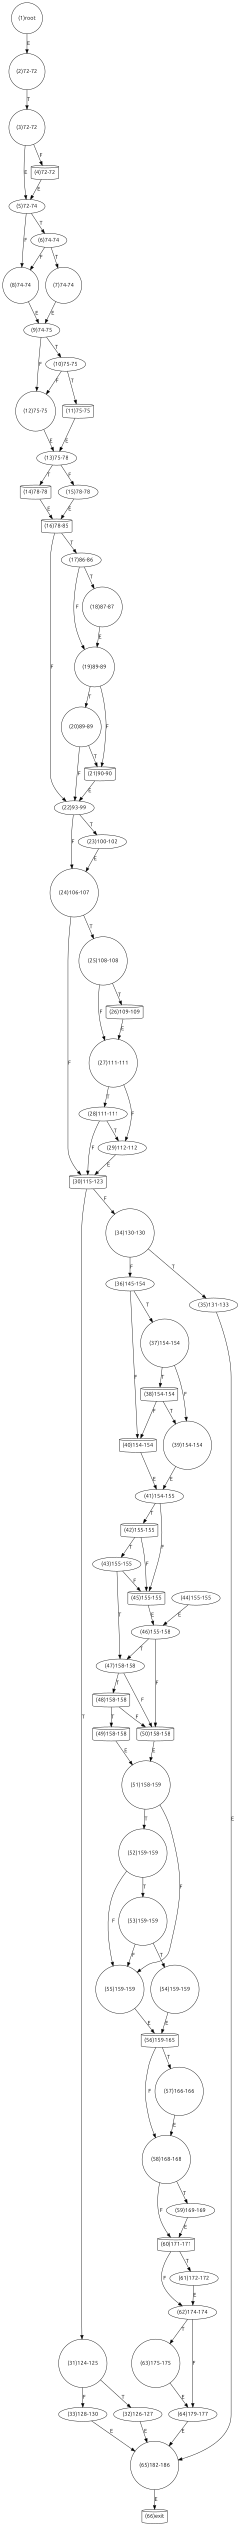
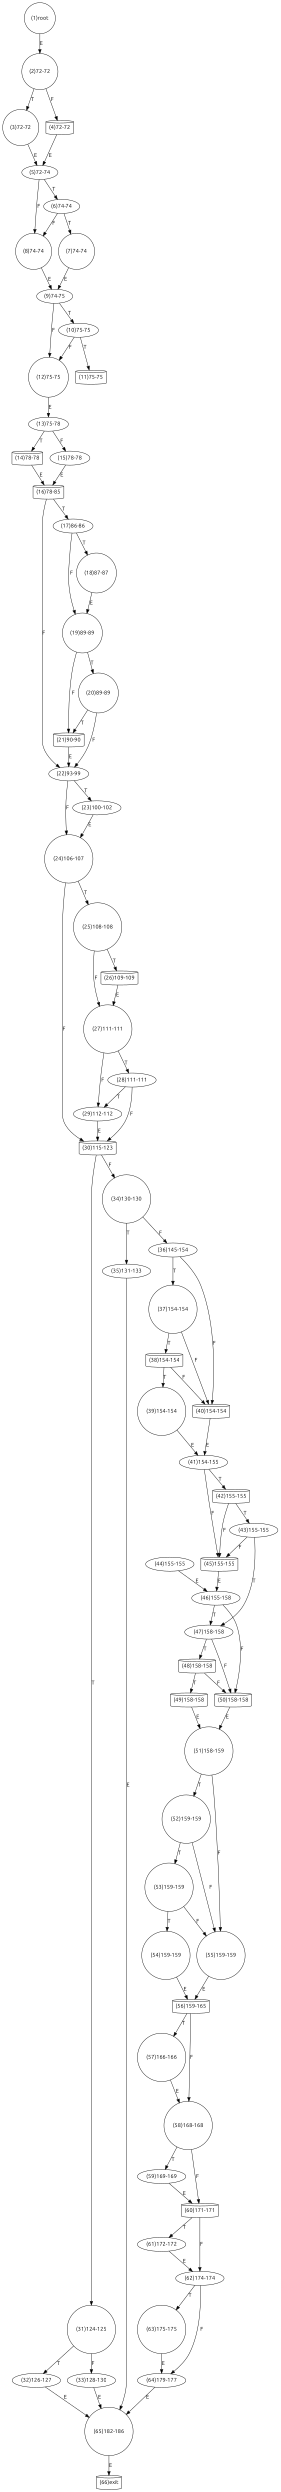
  digraph {
    fontname=Ubuntu
    node [fontname=Ubuntu shape=circle]
    edge [fontname=Ubuntu]
    n1 [label="(1)root"]
    n2 [label="(2)72-72"]
    n3 [label="(3)72-72"]
    n4 [label="(4)72-72" shape=cylinder]
    n5 [label="(5)72-74" shape=ellipse]
    n6 [label="(6)74-74" shape=ellipse]
    n7 [label="(8)74-74"]
    n8 [label="(7)74-74"]
    n9 [label="(9)74-75" shape=ellipse]
    n10 [label="(10)75-75" shape=ellipse]
    n11 [label="(12)75-75"]
    n12 [label="(11)75-75" shape=cylinder]
    n13 [label="(13)75-78" shape=ellipse]
    n14 [label="(14)78-78" shape=cylinder]
    n15 [label="(15)78-78" shape=ellipse]
    n16 [label="(16)78-85" shape=cylinder]
    n17 [label="(17)86-86" shape=ellipse]
    n18 [label="(22)93-99" shape=ellipse]
    n19 [label="(19)89-89"]
    n20 [label="(18)87-87"]
    n21 [label="(21)90-90" shape=cylinder]
    n22 [label="(20)89-89"]
    n23 [label="(23)100-102" shape=ellipse]
    n24 [label="(24)106-107"]
    n25 [label="(25)108-108"]
    n26 [label="(30)115-123" shape=cylinder]
    n27 [label="(27)111-111"]
    n28 [label="(26)109-109" shape=cylinder]
    n29 [label="(29)112-112" shape=ellipse]
    n30 [label="(28)111-111" shape=ellipse]
    n31 [label="(31)124-125"]
    n32 [label="(34)130-130"]
    n33 [label="(32)126-127" shape=ellipse]
    n34 [label="(33)128-130" shape=ellipse]
    n35 [label="(65)182-186"]
    n36 [label="(35)131-133" shape=ellipse]
    n37 [label="(36)145-154" shape=ellipse]
    n38 [label="(40)154-154" shape=cylinder]
    n39 [label="(37)154-154"]
    n40 [label="(66)exit" shape=cylinder]
    n41 [label="(38)154-154" shape=cylinder]
    n42 [label="(39)154-154"]
    n43 [label="(41)154-155" shape=ellipse]
    n44 [label="(42)155-155" shape=cylinder]
    n45 [label="(45)155-155" shape=cylinder]
    n46 [label="(43)155-155" shape=ellipse]
    n47 [label="(47)158-158" shape=ellipse]
    n48 [label="(46)155-158" shape=ellipse]
    n49 [label="(44)155-155" shape=ellipse]
    n50 [label="(50)158-158" shape=cylinder]
    n51 [label="(48)158-158" shape=cylinder]
    n52 [label="(51)158-159"]
    n53 [label="(49)158-158" shape=cylinder]
    n54 [label="(55)159-159"]
    n55 [label="(52)159-159"]
    n56 [label="(56)159-165" shape=cylinder]
    n57 [label="(53)159-159"]
    n58 [label="(58)168-168"]
    n59 [label="(57)166-166"]
    n60 [label="(54)159-159"]
    n61 [label="(59)169-169" shape=ellipse]
    n62 [label="(60)171-171" shape=cylinder]
    n63 [label="(62)174-174" shape=ellipse]
    n64 [label="(61)172-172" shape=ellipse]
    n65 [label="(63)175-175"]
    n66 [label="(64)179-177" shape=ellipse]
    n1 -> n2 [label=E]
    n2 -> n3 [label=T]
-   n3 -> n4 [label=F]
+   n2 -> n4 [label=F]
    n3 -> n5 [label=E]
    n4 -> n5 [label=E]
    n5 -> n6 [label=T]
    n5 -> n7 [label=F]
    n6 -> n7 [label=F]
    n6 -> n8 [label=T]
    n7 -> n9 [label=E]
    n8 -> n9 [label=E]
    n9 -> n10 [label=T]
    n9 -> n11 [label=F]
    n10 -> n11 [label=F]
    n10 -> n12 [label=T]
    n11 -> n13 [label=E]
-   n12 -> n13 [label=E]
    n13 -> n14 [label=T]
    n13 -> n15 [label=F]
    n14 -> n16 [label=E]
    n15 -> n16 [label=E]
    n16 -> n17 [label=T]
    n16 -> n18 [label=F]
    n17 -> n19 [label=F]
    n17 -> n20 [label=T]
    n18 -> n23 [label=T]
    n18 -> n24 [label=F]
    n19 -> n21 [label=F]
    n19 -> n22 [label=T]
    n20 -> n19 [label=E]
    n21 -> n18 [label=E]
    n22 -> n18 [label=F]
    n22 -> n21 [label=T]
    n23 -> n24 [label=E]
    n24 -> n25 [label=T]
    n24 -> n26 [label=F]
    n25 -> n27 [label=F]
    n25 -> n28 [label=T]
    n26 -> n31 [label=T]
    n26 -> n32 [label=F]
    n27 -> n29 [label=F]
    n27 -> n30 [label=T]
    n28 -> n27 [label=E]
    n29 -> n26 [label=E]
    n30 -> n26 [label=F]
    n30 -> n29 [label=T]
    n31 -> n33 [label=T]
    n31 -> n34 [label=F]
    n32 -> n36 [label=T]
    n32 -> n37 [label=F]
    n33 -> n35 [label=E]
    n34 -> n35 [label=E]
    n35 -> n40 [label=E]
    n36 -> n35 [label=E]
    n37 -> n38 [label=F]
    n37 -> n39 [label=T]
    n38 -> n43 [label=E]
-   n39 -> n42 [label=F]
+   n39 -> n38 [label=F]
    n39 -> n41 [label=T]
    n41 -> n38 [label=F]
    n41 -> n42 [label=T]
    n42 -> n43 [label=E]
    n43 -> n44 [label=T]
    n43 -> n45 [label=F]
    n44 -> n45 [label=F]
    n44 -> n46 [label=T]
    n45 -> n48 [label=E]
    n46 -> n45 [label=F]
    n46 -> n47 [label=T]
    n47 -> n50 [label=F]
    n47 -> n51 [label=T]
    n48 -> n47 [label=T]
    n48 -> n50 [label=F]
    n49 -> n48 [label=E]
    n50 -> n52 [label=E]
    n51 -> n50 [label=F]
    n51 -> n53 [label=T]
    n52 -> n54 [label=F]
    n52 -> n55 [label=T]
    n53 -> n52 [label=E]
    n54 -> n56 [label=E]
    n55 -> n54 [label=F]
    n55 -> n57 [label=T]
    n56 -> n58 [label=F]
    n56 -> n59 [label=T]
    n57 -> n54 [label=F]
    n57 -> n60 [label=T]
    n58 -> n61 [label=T]
    n58 -> n62 [label=F]
    n59 -> n58 [label=E]
    n60 -> n56 [label=E]
    n61 -> n62 [label=E]
    n62 -> n63 [label=F]
    n62 -> n64 [label=T]
    n63 -> n65 [label=T]
    n63 -> n66 [label=F]
    n64 -> n63 [label=E]
    n65 -> n66 [label=E]
    n66 -> n35 [label=E]
  }
